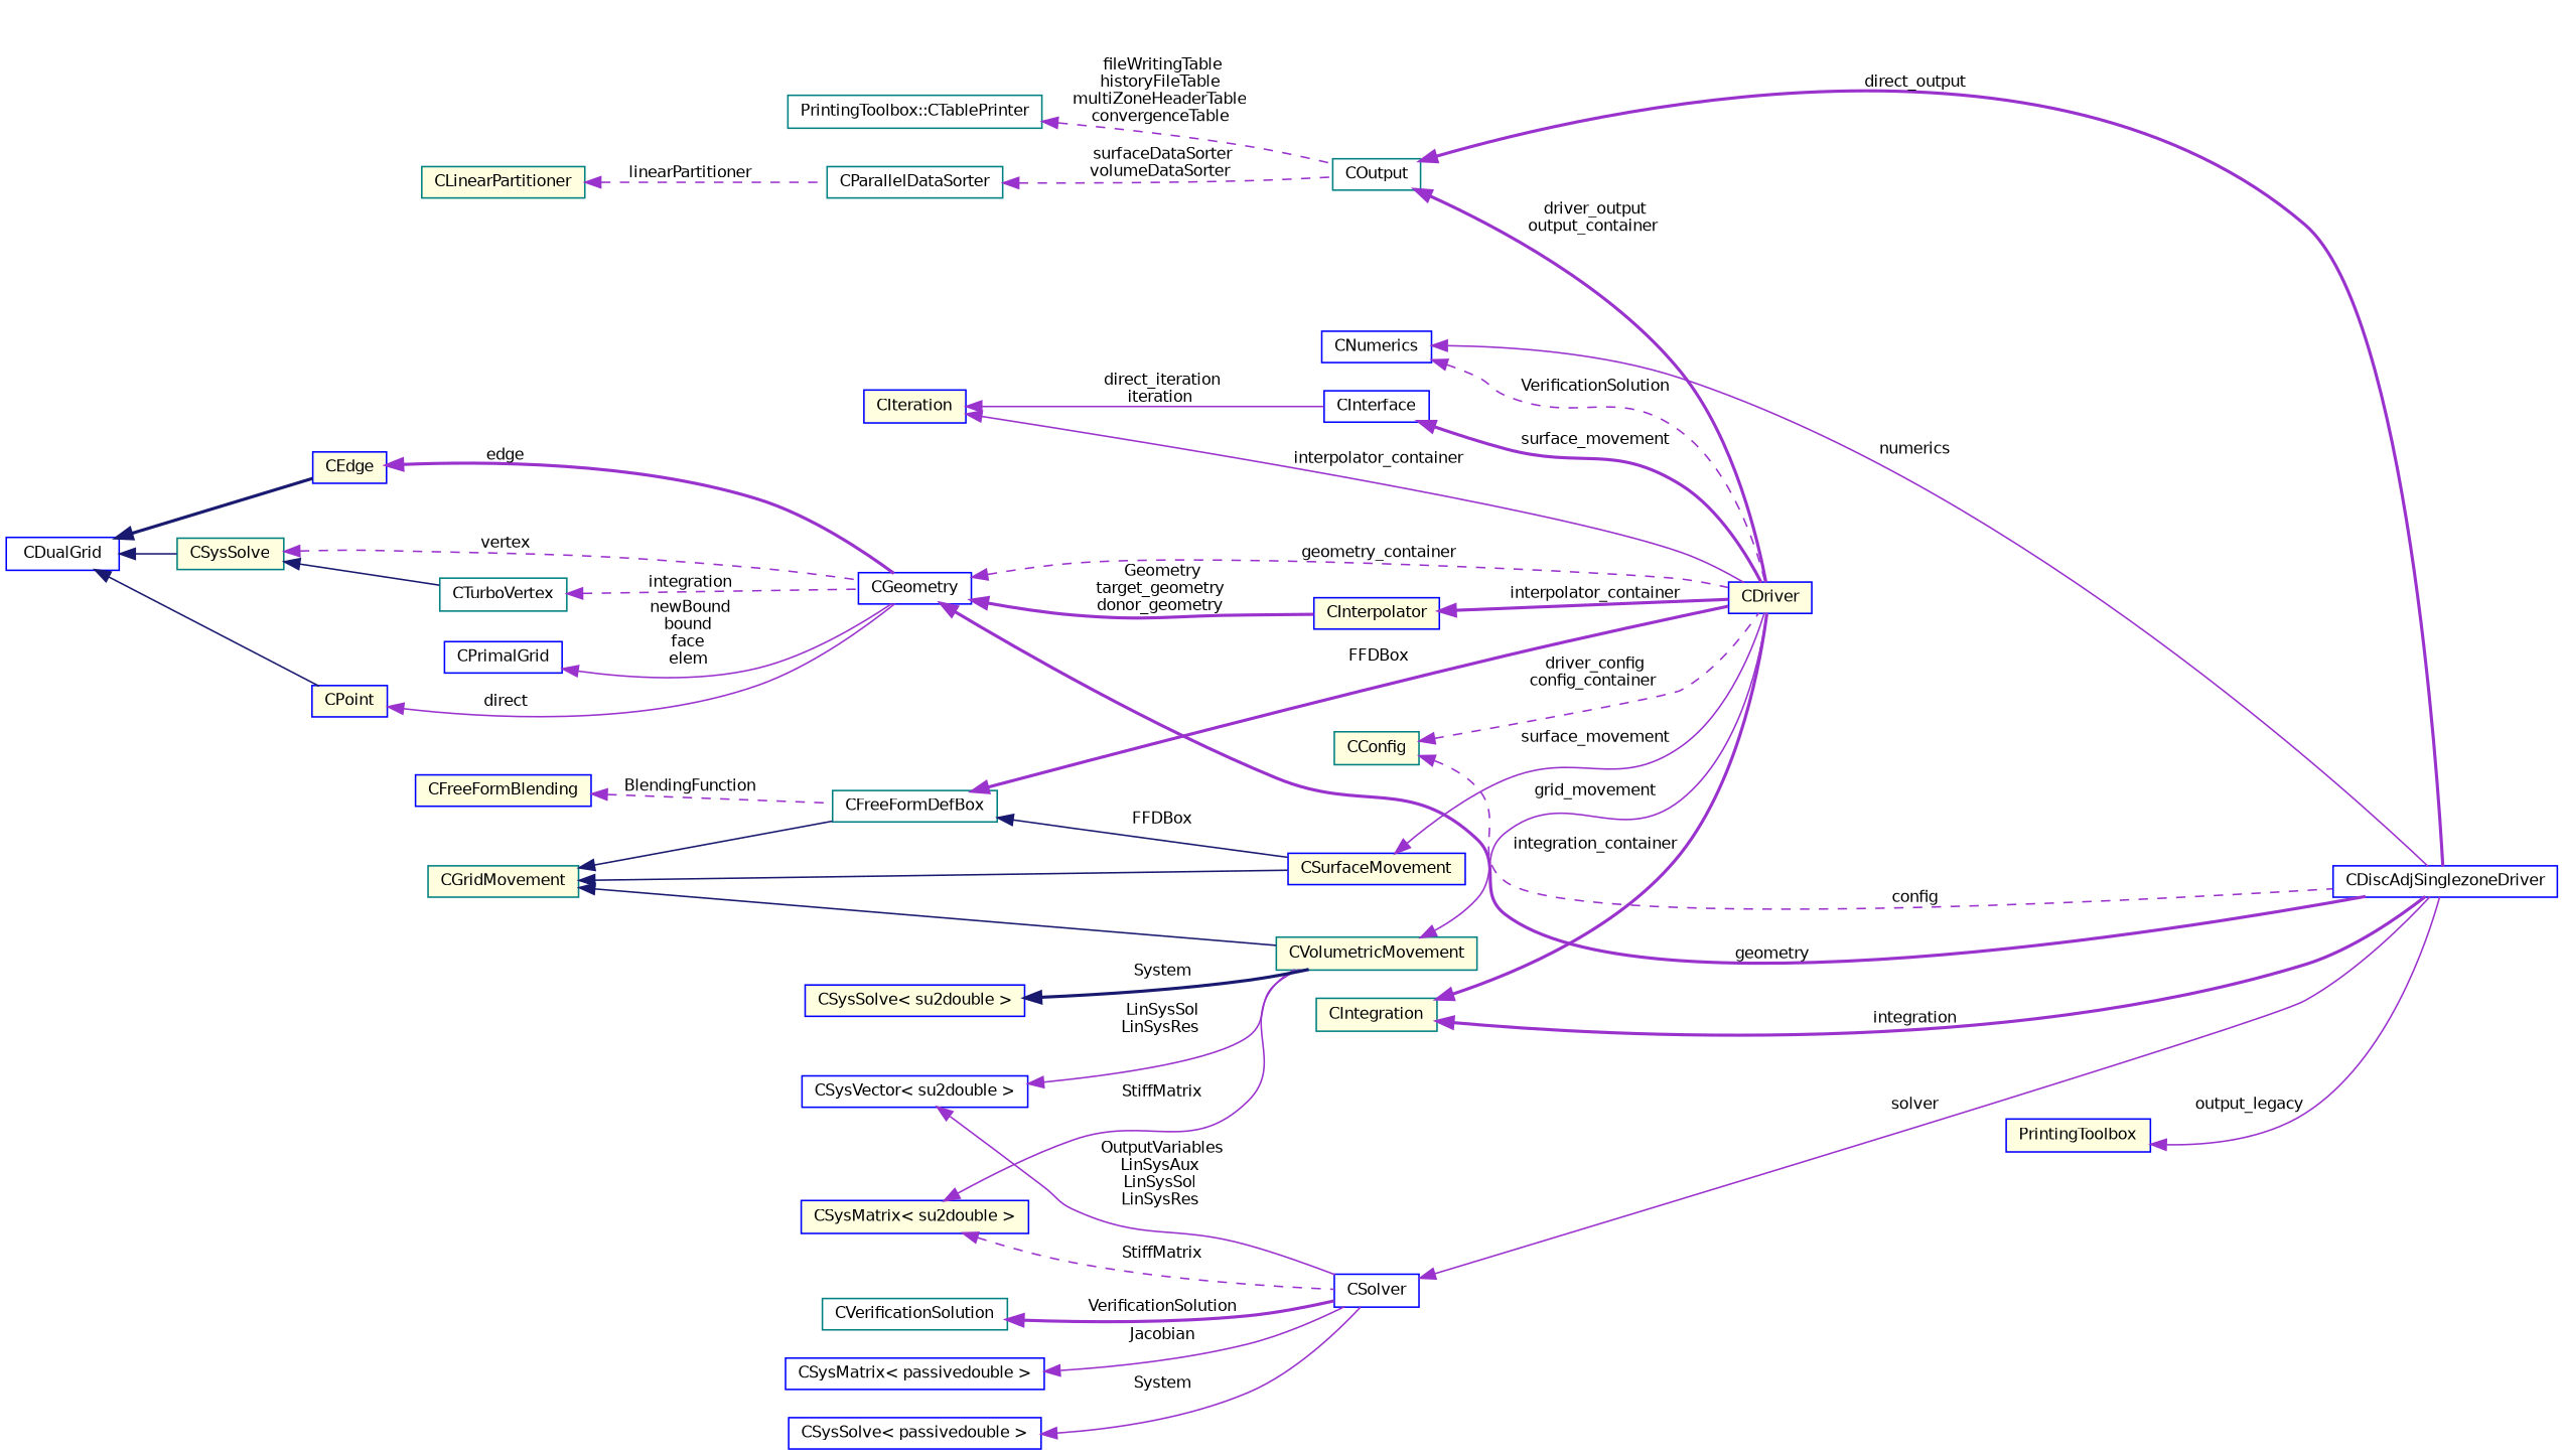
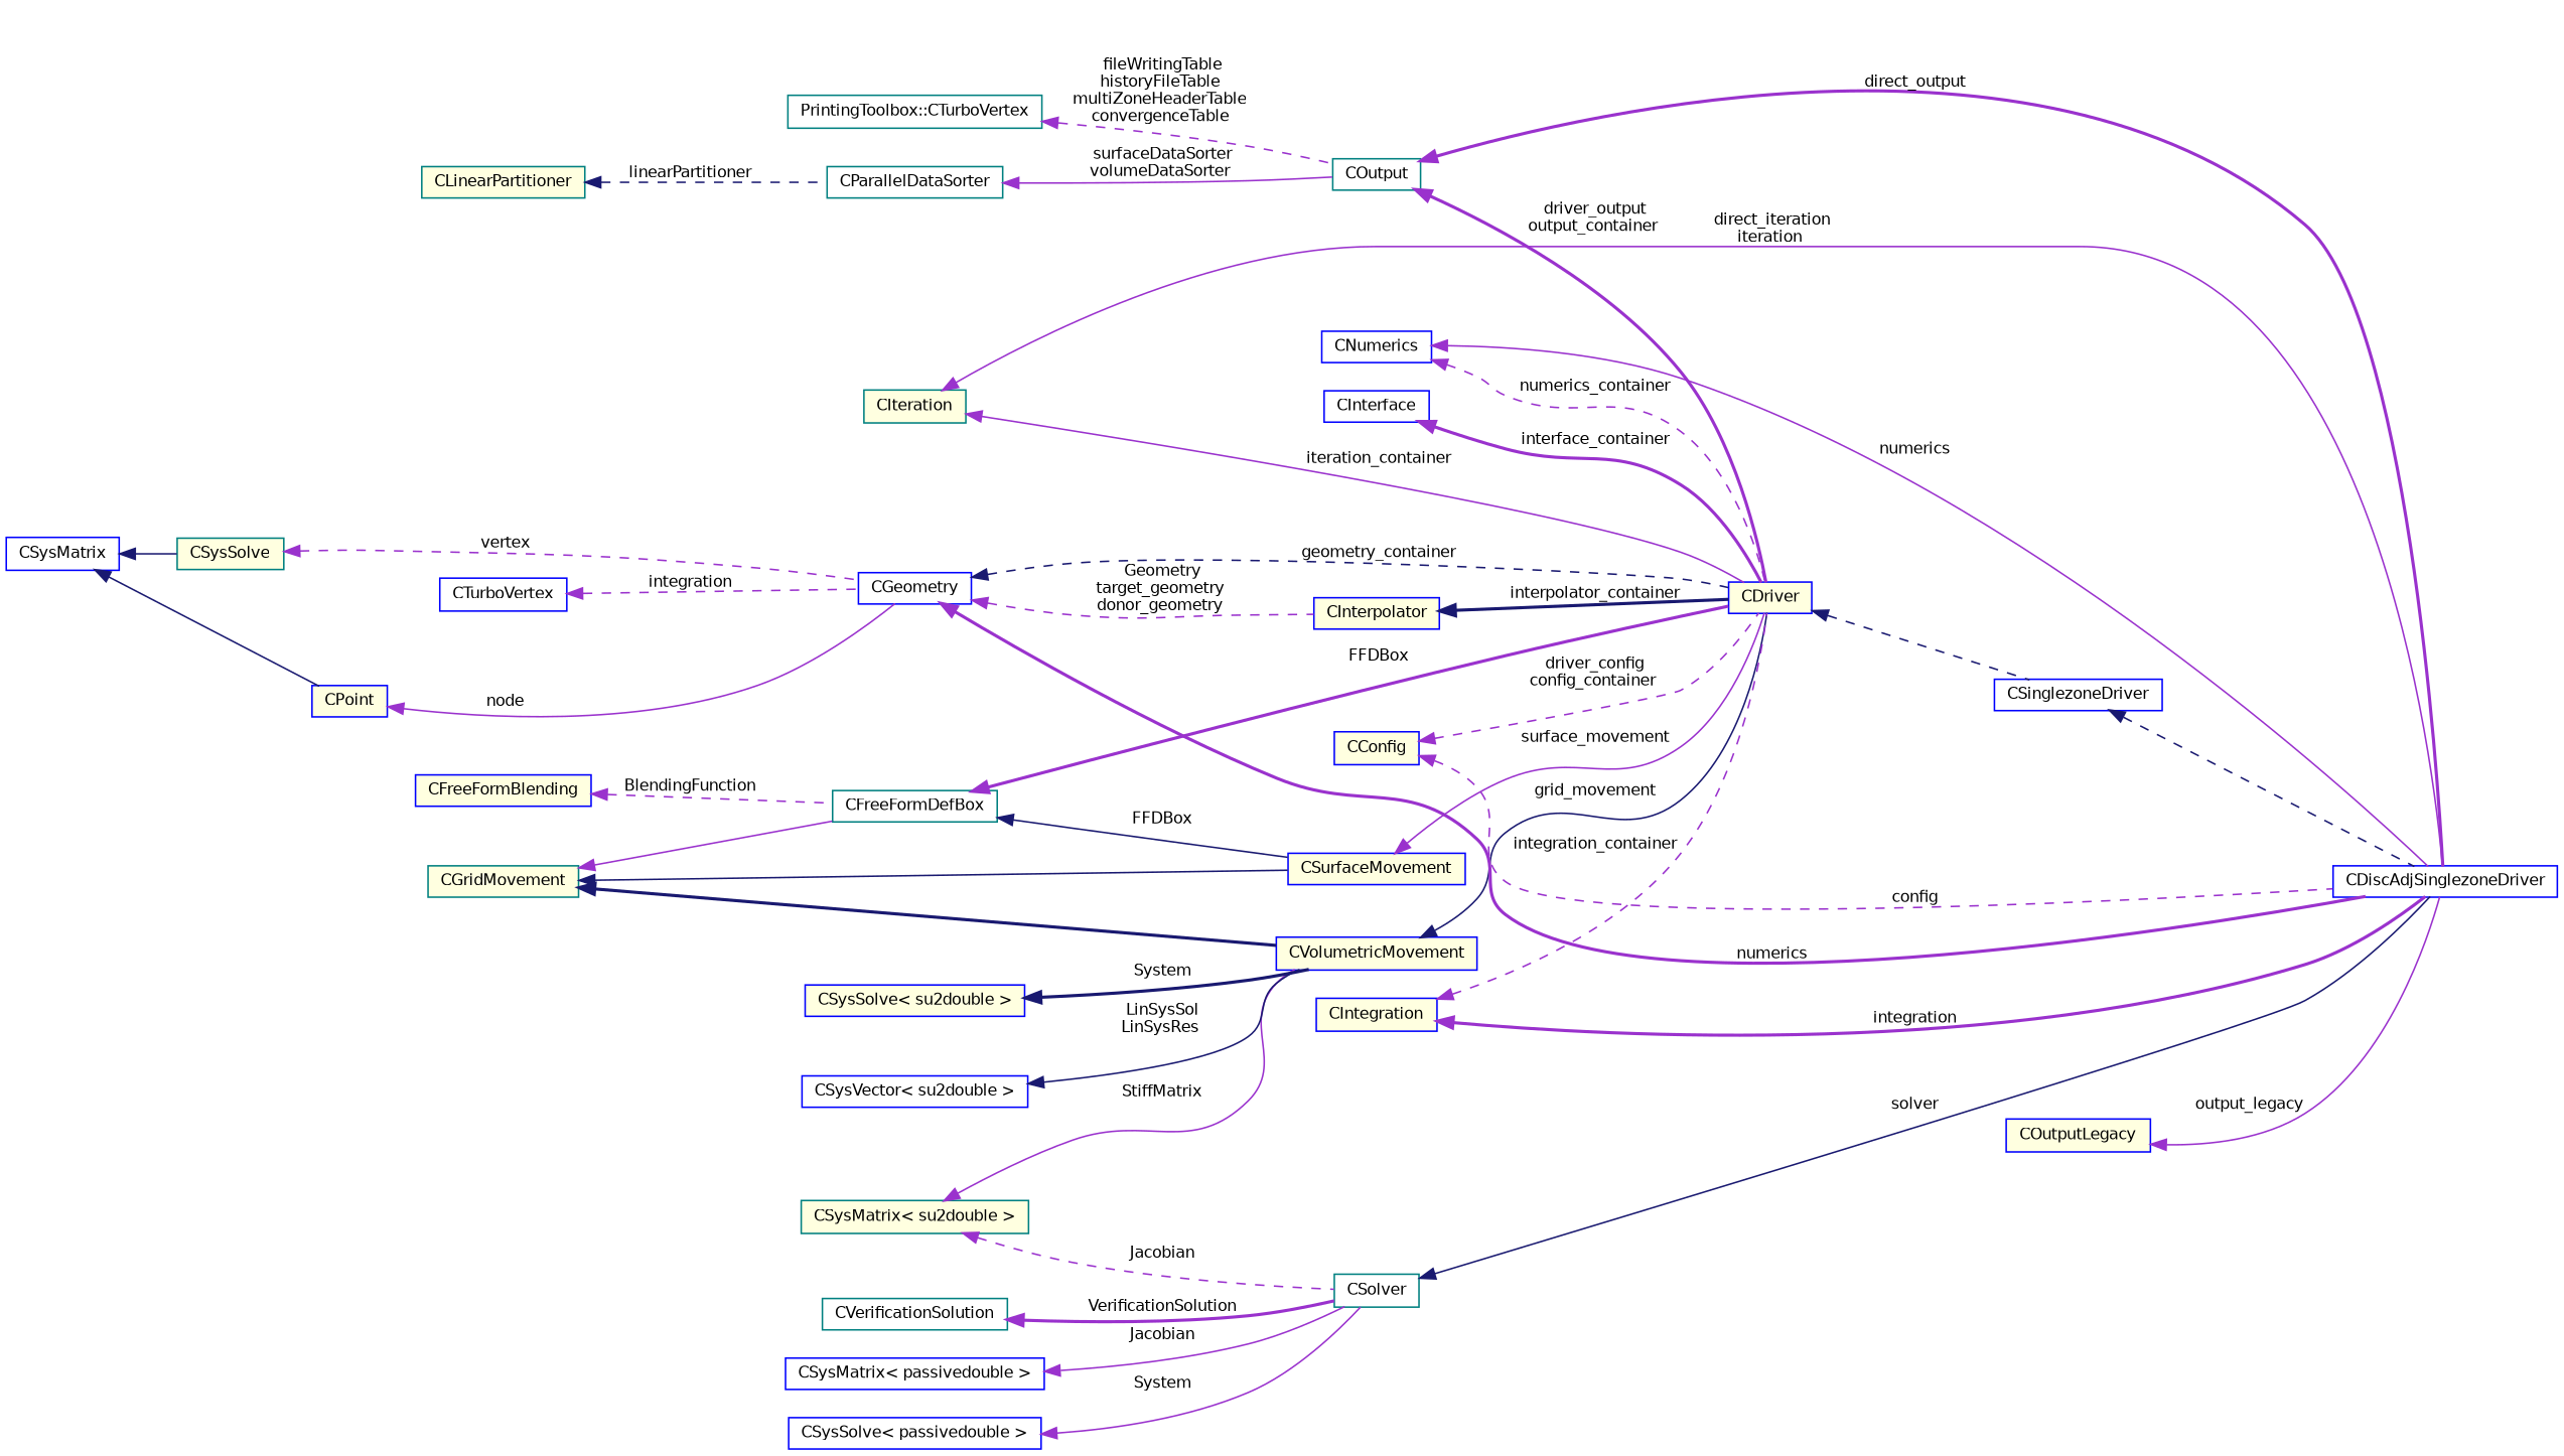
  digraph {
    rankdir=LR
    node [color=blue fillcolor=white fontname=Helvetica fontsize=10 shape=record style=filled]
    edge [color=darkorchid3 dir=back fontname=Helvetica fontsize=10 labelfontname=Helvetica labelfontsize=10 style=solid]
    n1 [fontcolor=black height=0.2 label=CDiscAdjSinglezoneDriver width=0.4]
+   n2 [height=0.2 label=CSinglezoneDriver width=0.4]
    n3 [fillcolor=lightyellow height=0.2 label=CDriver width=0.4]
    n4 [fillcolor=lightyellow height=0.2 label=CSurfaceMovement width=0.4]
    n5 [color=teal fillcolor=lightyellow height=0.2 label=CGridMovement width=0.4]
    n6 [color=teal height=0.2 label=CFreeFormDefBox width=0.4]
-   n7 [color=teal fillcolor=lightyellow height=0.2 label=CVolumetricMovement width=0.4]
+   n7 [fillcolor=lightyellow height=0.2 label=CVolumetricMovement width=0.4]
    n8 [fillcolor=lightyellow height=0.2 label=CFreeFormBlending width=0.4]
    n9 [height=0.2 label=CGeometry width=0.4]
    n10 [fillcolor=lightyellow height=0.2 label=CInterpolator width=0.4]
-   n11 [color=teal height=0.2 label=CTurboVertex width=0.4]
+   n11 [height=0.2 label=CTurboVertex width=0.4]
    n12 [color=teal fillcolor=lightyellow height=0.2 label=CSysSolve width=0.4]
-   n13 [height=0.2 label=CDualGrid width=0.4]
-   n14 [fillcolor=lightyellow height=0.2 label=CEdge width=0.4]
+   n13 [height=0.2 label=CSysMatrix width=0.4]
    n15 [fillcolor=lightyellow height=0.2 label=CPoint width=0.4]
-   n16 [height=0.2 label=CPrimalGrid width=0.4]
    n17 [height=0.2 label=CNumerics width=0.4]
    n18 [height=0.2 label=CInterface width=0.4]
    n19 [color=teal height=0.2 label=COutput width=0.4]
    n20 [color=teal height=0.2 label=CParallelDataSorter width=0.4]
    n21 [color=teal fillcolor=lightyellow height=0.2 label=CLinearPartitioner width=0.4]
-   n22 [color=teal height=0.2 label="PrintingToolbox::CTablePrinter" width=0.4]
-   n23 [color=teal fillcolor=lightyellow height=0.2 label=CConfig width=0.4]
-   n24 [height=0.2 label=CSolver width=0.4]
-   n25 [fillcolor=lightyellow height=0.2 label="CSysMatrix\< su2double \>" width=0.4]
+   n22 [color=teal height=0.2 label="PrintingToolbox::CTurboVertex" width=0.4]
+   n23 [fillcolor=lightyellow height=0.2 label=CConfig width=0.4]
+   n24 [color=teal height=0.2 label=CSolver width=0.4]
+   n25 [color=teal fillcolor=lightyellow height=0.2 label="CSysMatrix\< su2double \>" width=0.4]
    n26 [height=0.2 label="CSysVector\< su2double \>" width=0.4]
    n27 [height=0.2 label="CSysSolve\< passivedouble \>" width=0.4]
    n28 [color=teal height=0.2 label=CVerificationSolution width=0.4]
    n29 [height=0.2 label="CSysMatrix\< passivedouble \>" width=0.4]
-   n30 [color=teal fillcolor=lightyellow height=0.2 label=CIntegration width=0.4]
+   n30 [fillcolor=lightyellow height=0.2 label=CIntegration width=0.4]
    n31 [fillcolor=lightyellow height=0.2 label="CSysSolve\< su2double \>" width=0.4]
-   n32 [fillcolor=lightyellow height=0.2 label=CIteration width=0.4]
-   n33 [fillcolor=lightyellow height=0.2 label=PrintingToolbox width=0.4]
+   n32 [color=teal fillcolor=lightyellow height=0.2 label=CIteration width=0.4]
+   n33 [fillcolor=lightyellow height=0.2 label=COutputLegacy width=0.4]
+   n2 -> n1 [color=midnightblue style=dashed]
+   n3 -> n2 [color=midnightblue style=dashed]
    n4 -> n3 [label=" surface_movement"]
    n5 -> n4 [color=midnightblue]
-   n5 -> n6 [color=midnightblue]
-   n5 -> n7 [color=midnightblue]
+   n5 -> n6
+   n5 -> n7 [color=midnightblue style=bold]
    n6 -> n3 [label=" FFDBox" style=bold]
    n6 -> n4 [color=midnightblue label=" FFDBox"]
-   n7 -> n3 [label=" grid_movement"]
+   n7 -> n3 [color=midnightblue label=" grid_movement"]
    n8 -> n6 [label=" BlendingFunction" style=dashed]
-   n9 -> n1 [label=" geometry" style=bold]
-   n9 -> n3 [label=" geometry_container" style=dashed]
-   n9 -> n10 [label=" Geometry\ntarget_geometry\ndonor_geometry" style=bold]
-   n10 -> n3 [label=" interpolator_container" style=bold]
+   n9 -> n1 [label=" numerics" style=bold]
+   n9 -> n3 [color=midnightblue label=" geometry_container" style=dashed]
+   n9 -> n10 [label=" Geometry\ntarget_geometry\ndonor_geometry" style=dashed]
+   n10 -> n3 [color=midnightblue label=" interpolator_container" style=bold]
    n11 -> n9 [label=" integration" style=dashed]
    n12 -> n9 [label=" vertex" style=dashed]
-   n12 -> n11 [color=midnightblue]
    n13 -> n12 [color=midnightblue]
-   n13 -> n14 [color=midnightblue style=bold]
    n13 -> n15 [color=midnightblue]
-   n14 -> n9 [label=" edge" style=bold]
-   n15 -> n9 [label=" direct"]
-   n16 -> n9 [label=" newBound\nbound\nface\nelem"]
+   n15 -> n9 [label=" node"]
    n17 -> n1 [label=" numerics"]
-   n17 -> n3 [label=" VerificationSolution" style=dashed]
-   n18 -> n3 [label=" surface_movement" style=bold]
+   n17 -> n3 [label=" numerics_container" style=dashed]
+   n18 -> n3 [label=" interface_container" style=bold]
    n19 -> n1 [label=" direct_output" style=bold]
    n19 -> n3 [label=" driver_output\noutput_container" style=bold]
-   n20 -> n19 [label=" surfaceDataSorter\nvolumeDataSorter" style=dashed]
-   n21 -> n20 [label=" linearPartitioner" style=dashed]
+   n20 -> n19 [label=" surfaceDataSorter\nvolumeDataSorter"]
+   n21 -> n20 [color=midnightblue label=" linearPartitioner" style=dashed]
    n22 -> n19 [label=" fileWritingTable\nhistoryFileTable\nmultiZoneHeaderTable\nconvergenceTable" style=dashed]
    n23 -> n1 [label=" config" style=dashed]
    n23 -> n3 [label=" driver_config\nconfig_container" style=dashed]
-   n24 -> n1 [label=" solver"]
+   n24 -> n1 [color=midnightblue label=" solver"]
    n25 -> n7 [label=" StiffMatrix"]
-   n25 -> n24 [label=" StiffMatrix" style=dashed]
-   n26 -> n7 [label=" LinSysSol\nLinSysRes"]
-   n26 -> n24 [label=" OutputVariables\nLinSysAux\nLinSysSol\nLinSysRes"]
+   n25 -> n24 [label=" Jacobian" style=dashed]
+   n26 -> n7 [color=midnightblue label=" LinSysSol\nLinSysRes"]
    n27 -> n24 [label=" System"]
    n28 -> n24 [label=" VerificationSolution" style=bold]
    n29 -> n24 [label=" Jacobian"]
    n30 -> n1 [label=" integration" style=bold]
-   n30 -> n3 [label=" integration_container" style=bold]
+   n30 -> n3 [label=" integration_container" style=dashed]
    n31 -> n7 [color=midnightblue label=" System" style=bold]
-   n32 -> n18 [label=" direct_iteration\niteration"]
-   n32 -> n3 [label=" interpolator_container"]
+   n32 -> n1 [label=" direct_iteration\niteration"]
+   n32 -> n3 [label=" iteration_container"]
    n33 -> n1 [label=" output_legacy"]
  }
